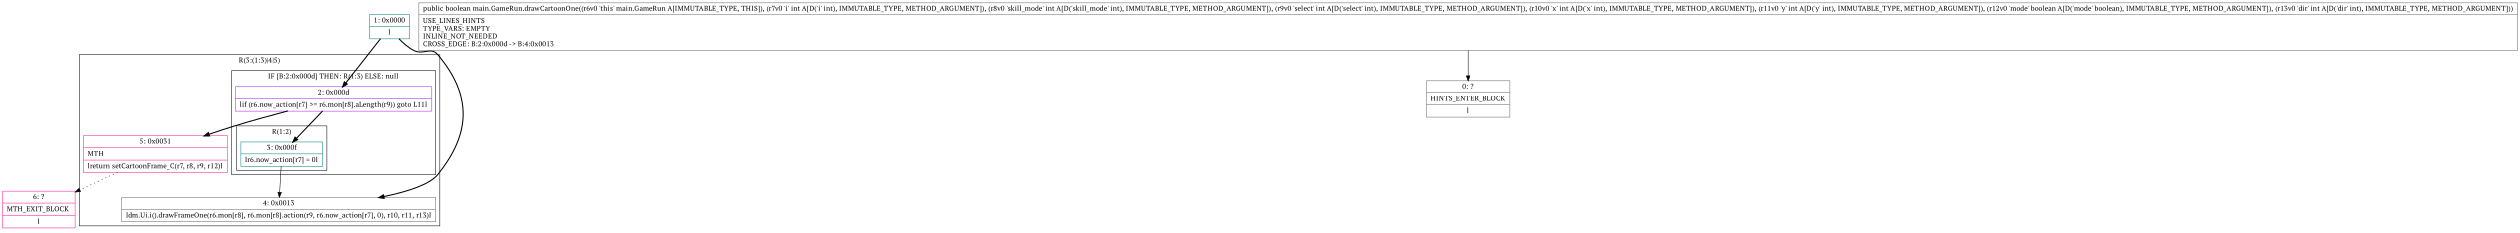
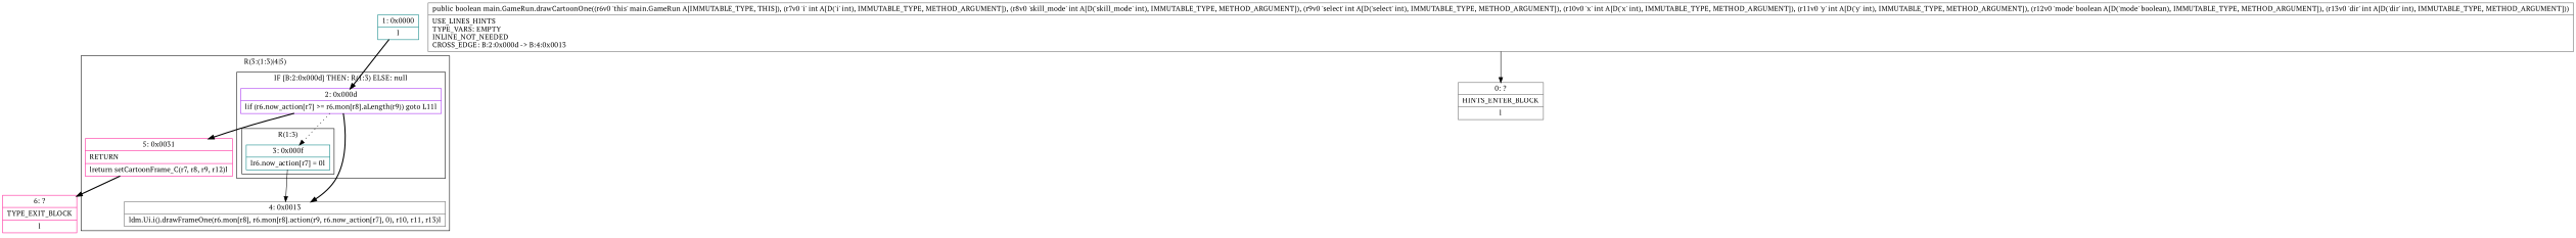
  digraph {
    fontname="PT Serif"
    node [color=gray40 fontname="PT Serif" shape=record]
    edge [fontname="PT Serif" style=bold]
    n1 [color=teal label="{3\:\ 0x000f|lr6.now_action[r7] = 0l}"]
    n2 [color=purple label="{2\:\ 0x000d|lif (r6.now_action[r7] \>= r6.mon[r8].aLength(r9)) goto L11l}"]
    n3 [label="{4\:\ 0x0013|ldm.Ui.i().drawFrameOne(r6.mon[r8], r6.mon[r8].action(r9, r6.now_action[r7], 0), r10, r11, r13)l}"]
-   n4 [color=deeppink label="{5\:\ 0x0031|MTH\l|lreturn setCartoonFrame_C(r7, r8, r9, r12)l}"]
-   n5 [color=deeppink label="{6\:\ ?|MTH_EXIT_BLOCK\l|l}"]
+   n4 [color=deeppink label="{5\:\ 0x0031|RETURN\l|lreturn setCartoonFrame_C(r7, r8, r9, r12)l}"]
+   n5 [color=deeppink label="{6\:\ ?|TYPE_EXIT_BLOCK\l|l}"]
    n6 [label="{0\:\ ?|HINTS_ENTER_BLOCK\l|l}"]
    n7 [color=teal label="{1\:\ 0x0000|l}"]
    n8 [label="{public boolean main.GameRun.drawCartoonOne((r6v0 'this' main.GameRun A[IMMUTABLE_TYPE, THIS]), (r7v0 'i' int A[D('i' int), IMMUTABLE_TYPE, METHOD_ARGUMENT]), (r8v0 'skill_mode' int A[D('skill_mode' int), IMMUTABLE_TYPE, METHOD_ARGUMENT]), (r9v0 'select' int A[D('select' int), IMMUTABLE_TYPE, METHOD_ARGUMENT]), (r10v0 'x' int A[D('x' int), IMMUTABLE_TYPE, METHOD_ARGUMENT]), (r11v0 'y' int A[D('y' int), IMMUTABLE_TYPE, METHOD_ARGUMENT]), (r12v0 'mode' boolean A[D('mode' boolean), IMMUTABLE_TYPE, METHOD_ARGUMENT]), (r13v0 'dir' int A[D('dir' int), IMMUTABLE_TYPE, METHOD_ARGUMENT]))  | USE_LINES_HINTS\lTYPE_VARS: EMPTY\lINLINE_NOT_NEEDED\lCROSS_EDGE: B:2:0x000d \-\> B:4:0x0013\l}"]
    subgraph cluster_1 {
      label="R(3:(1:3)|4|5)"
      n3
      n4
      subgraph cluster_2 {
        label="IF [B:2:0x000d] THEN: R(1:3) ELSE: null"
        n2
        subgraph cluster_3 {
-         label="R(1:2)"
+         label="R(1:3)"
          n1
        }
      }
    }
    n1 -> n3 [style=solid]
-   n2 -> n1
-   n7 -> n3
+   n2 -> n1 [style=dotted]
+   n2 -> n3
    n2 -> n4
-   n4 -> n5 [style=dotted]
+   n4 -> n5
    n7 -> n2
    n8 -> n6 [style=solid]
  }
